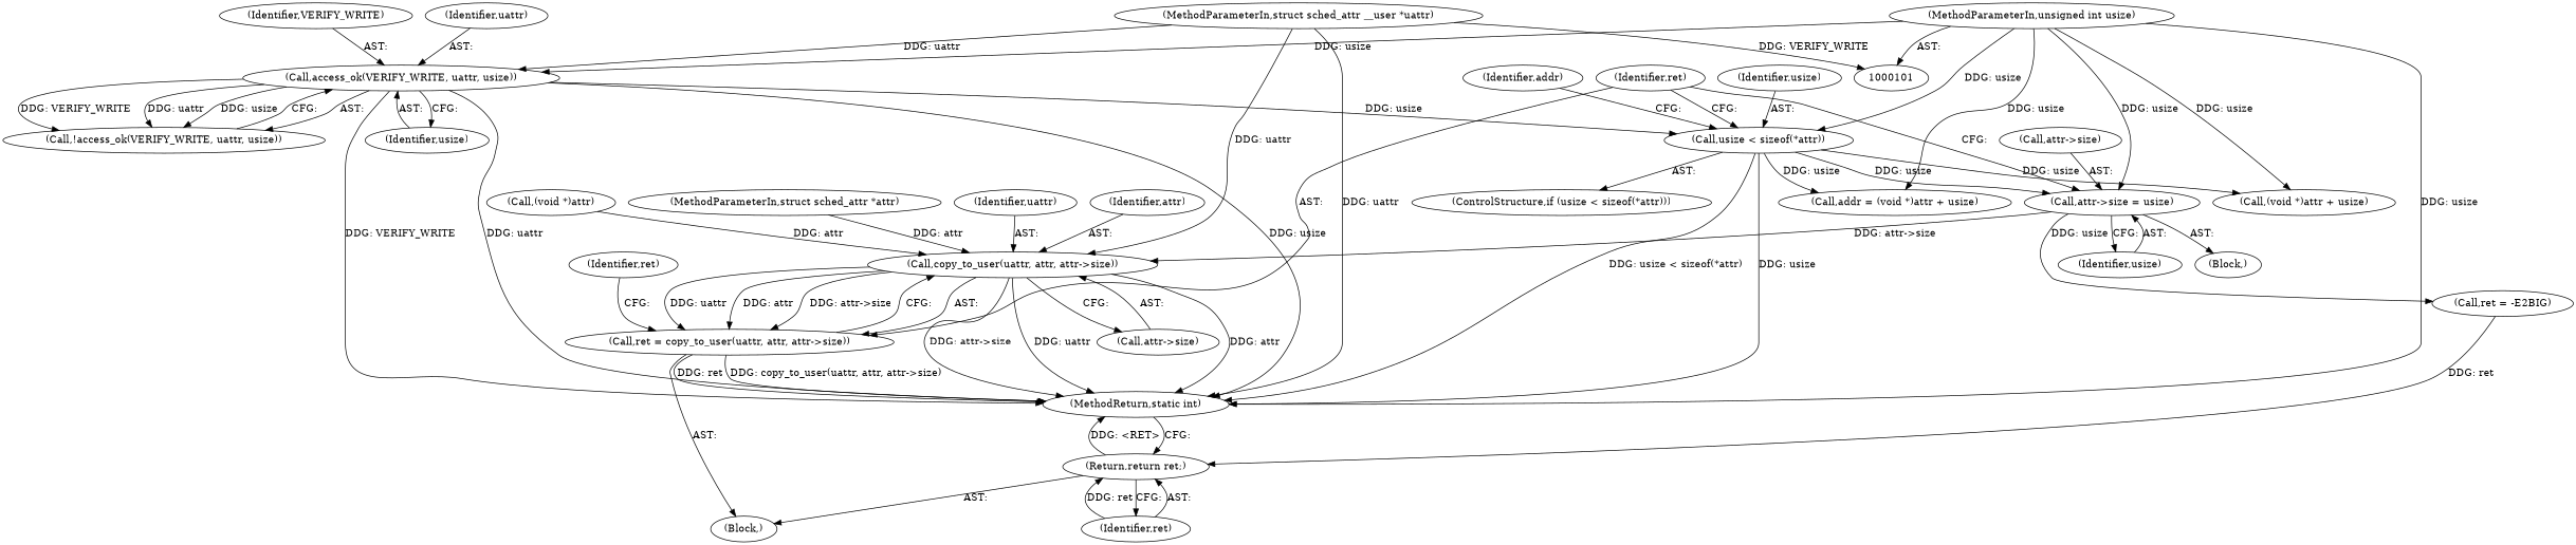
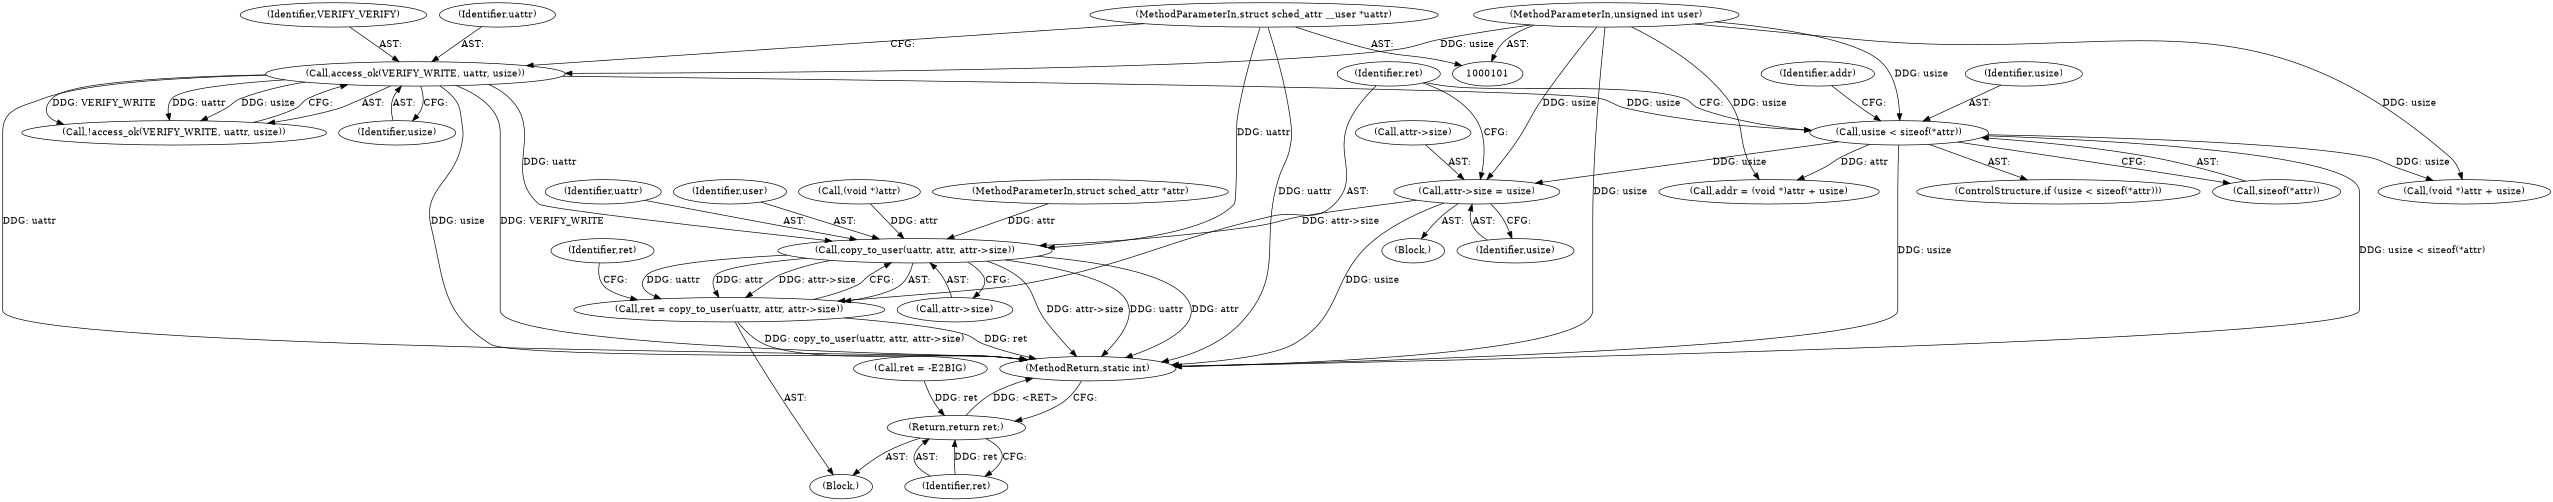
  digraph {
    n1 [label="(Call,attr->size = usize)"]
    n2 [label="(Call,copy_to_user(uattr, attr, attr->size))"]
    n3 [label="(Identifier,usize)"]
    n4 [label="(Block,)"]
    n5 [label="(MethodReturn,static int)"]
    n6 [label="(Call,ret = copy_to_user(uattr, attr, attr->size))"]
    n7 [label="(Call,attr->size)"]
    n8 [label="(Return,return ret;)"]
-   n9 [label="(MethodParameterIn,unsigned int usize)"]
+   n9 [label="(MethodParameterIn,unsigned int user)"]
    n10 [label="(Call,usize < sizeof(*attr))"]
    n11 [label="(Call,access_ok(VERIFY_WRITE, uattr, usize))"]
    n12 [label="(Call,addr = (void *)attr + usize)"]
    n13 [label="(Call,(void *)attr + usize)"]
    1000101
    n15 [label="(ControlStructure,if (usize < sizeof(*attr)))"]
+   n16 [label="(Call,sizeof(*attr))"]
    n17 [label="(Call,!access_ok(VERIFY_WRITE, uattr, usize))"]
    n18 [label="(Identifier,usize)"]
    n19 [label="(MethodParameterIn,struct sched_attr __user *uattr)"]
    n20 [label="(Block,)"]
    n21 [label="(Identifier,ret)"]
-   n22 [label="(Identifier,attr)"]
+   n22 [label="(Identifier,user)"]
    n23 [label="(Identifier,usize)"]
    n24 [label="(Identifier,ret)"]
    n25 [label="(Call,ret = -E2BIG)"]
-   n26 [label="(Identifier,VERIFY_WRITE)"]
+   n26 [label="(Identifier,VERIFY_VERIFY)"]
    n27 [label="(Identifier,addr)"]
    n28 [label="(Call,(void *)attr)"]
    n29 [label="(MethodParameterIn,struct sched_attr *attr)"]
    n30 [label="(Identifier,uattr)"]
    n31 [label="(Identifier,ret)"]
    n32 [label="(Call,attr->size)"]
    n33 [label="(Identifier,uattr)"]
    n1 -> n2 [label="DDG: attr->size"]
    n1 -> n3 [label="CFG: "]
    n1 -> n4 [label="AST: "]
-   n1 -> n25 [label="DDG: usize"]
+   n1 -> n5 [label="DDG: usize"]
    n2 -> n5 [label="DDG: attr->size"]
    n2 -> n5 [label="DDG: uattr"]
    n2 -> n5 [label="DDG: attr"]
    n2 -> n6 [label="AST: "]
    n2 -> n6 [label="DDG: uattr"]
    n2 -> n6 [label="DDG: attr"]
    n2 -> n6 [label="DDG: attr->size"]
    n2 -> n7 [label="CFG: "]
    n3 -> n1 [label="AST: "]
    n5 -> n8 [label="CFG: "]
    n6 -> n2 [label="CFG: "]
    n6 -> n5 [label="DDG: copy_to_user(uattr, attr, attr->size)"]
    n6 -> n5 [label="DDG: ret"]
    n6 -> n20 [label="AST: "]
    n7 -> n2 [label="AST: "]
    n8 -> n5 [label="DDG: <RET>"]
    n8 -> n20 [label="AST: "]
    n8 -> n21 [label="CFG: "]
    n9 -> n1 [label="DDG: usize"]
    n9 -> n5 [label="DDG: usize"]
    n9 -> n10 [label="DDG: usize"]
    n9 -> n11 [label="DDG: usize"]
    n9 -> n12 [label="DDG: usize"]
    n9 -> n13 [label="DDG: usize"]
    n9 -> 1000101 [label="AST: "]
    n10 -> n1 [label="DDG: usize"]
    n10 -> n5 [label="DDG: usize"]
    n10 -> n5 [label="DDG: usize < sizeof(*attr)"]
-   n10 -> n12 [label="DDG: usize"]
+   n10 -> n12 [label="DDG: attr"]
    n10 -> n13 [label="DDG: usize"]
    n10 -> n15 [label="AST: "]
+   n10 -> n16 [label="CFG: "]
+   n11 -> n2 [label="DDG: uattr"]
    n11 -> n5 [label="DDG: usize"]
    n11 -> n5 [label="DDG: VERIFY_WRITE"]
    n11 -> n5 [label="DDG: uattr"]
    n11 -> n10 [label="DDG: usize"]
    n11 -> n17 [label="AST: "]
    n11 -> n17 [label="DDG: VERIFY_WRITE"]
    n11 -> n17 [label="DDG: uattr"]
    n11 -> n17 [label="DDG: usize"]
    n11 -> n18 [label="CFG: "]
+   n16 -> n10 [label="AST: "]
    n17 -> n11 [label="CFG: "]
    n18 -> n11 [label="AST: "]
    n19 -> n2 [label="DDG: uattr"]
    n19 -> n5 [label="DDG: uattr"]
-   n19 -> n11 [label="DDG: uattr"]
-   n19 -> 1000101 [label="DDG: VERIFY_WRITE"]
+   n19 -> n11 [label="CFG: "]
+   n19 -> 1000101 [label="AST: "]
    n21 -> n8 [label="AST: "]
    n21 -> n8 [label="DDG: ret"]
    n22 -> n2 [label="AST: "]
    n23 -> n10 [label="AST: "]
    n24 -> n6 [label="CFG: "]
    n25 -> n8 [label="DDG: ret"]
    n26 -> n11 [label="AST: "]
    n27 -> n10 [label="CFG: "]
    n28 -> n2 [label="DDG: attr"]
    n29 -> n2 [label="DDG: attr"]
    n30 -> n11 [label="AST: "]
    n31 -> n1 [label="CFG: "]
    n31 -> n6 [label="AST: "]
    n31 -> n10 [label="CFG: "]
    n32 -> n1 [label="AST: "]
    n33 -> n2 [label="AST: "]
  }
